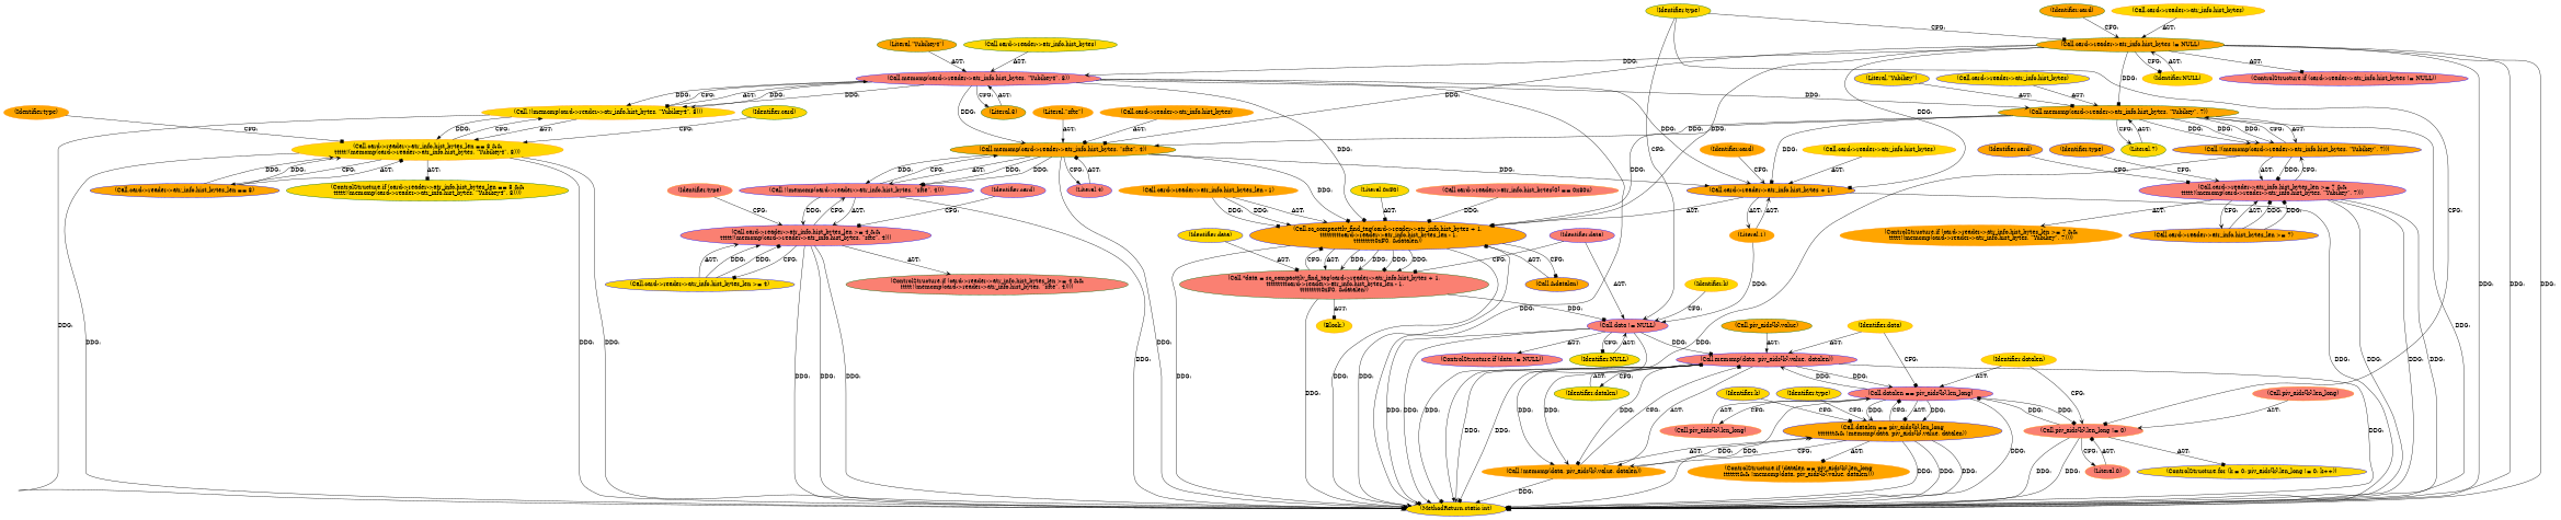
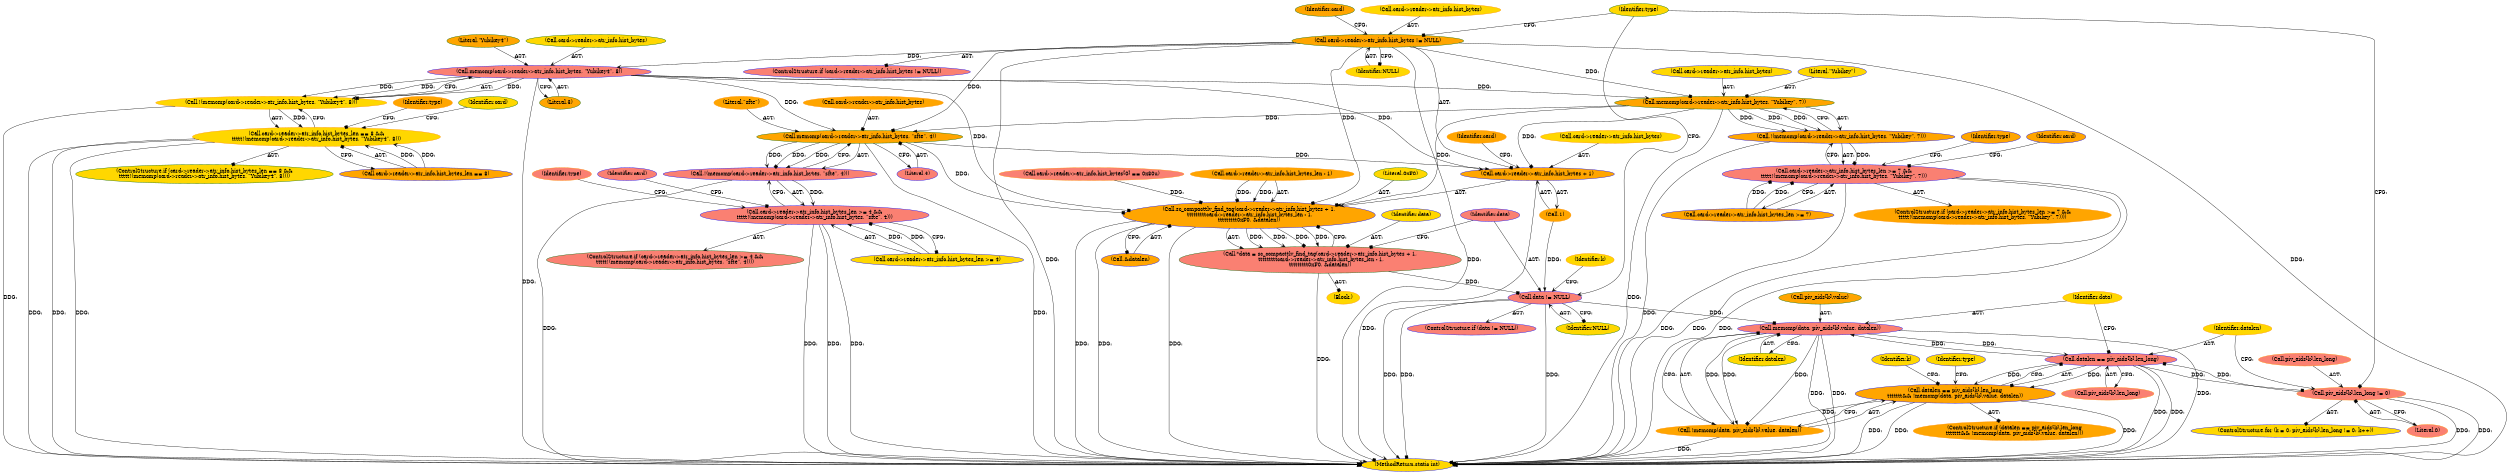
  digraph {
    node [color=blue fillcolor=gold style=filled]
    edge [arrowhead=box]
    n1 [fillcolor=salmon label="(Call,memcmp(card->reader->atr_info.hist_bytes, \"Yubikey4\", 8))"]
    n2 [color=darkorange label="(Call,!(memcmp(card->reader->atr_info.hist_bytes, \"Yubikey4\", 8)))"]
    n3 [color=darkgreen fillcolor=orange label="(Call,memcmp(card->reader->atr_info.hist_bytes, \"Yubikey\", 7))"]
    n4 [color=darkgreen fillcolor=orange label="(Call,memcmp(card->reader->atr_info.hist_bytes, \"sfte\", 4))"]
    n5 [fillcolor=orange label="(Call,sc_compacttlv_find_tag(card->reader->atr_info.hist_bytes + 1,\n \t\t\t\t\t\t\t\t\tcard->reader->atr_info.hist_bytes_len - 1,\n\t\t\t\t\t\t\t\t\t0xF0, &datalen))"]
    n6 [fillcolor=orange label="(Call,card->reader->atr_info.hist_bytes + 1)"]
    n7 [label="(MethodReturn,static int)"]
    n8 [color=darkgreen fillcolor=orange label="(Literal,3)"]
    n9 [color=darkorange label="(Call,card->reader->atr_info.hist_bytes_len == 8 &&\n\t\t\t\t\t!(memcmp(card->reader->atr_info.hist_bytes, \"Yubikey4\", 8)))"]
    n10 [fillcolor=orange label="(Call,!(memcmp(card->reader->atr_info.hist_bytes, \"Yubikey\", 7)))"]
-   n11 [color=darkgreen label="(Literal,7)"]
    n12 [fillcolor=salmon label="(Call,!(memcmp(card->reader->atr_info.hist_bytes, \"sfte\", 4)))"]
    n13 [fillcolor=salmon label="(Literal,4)"]
    n14 [color=darkgreen fillcolor=salmon label="(Call,*data = sc_compacttlv_find_tag(card->reader->atr_info.hist_bytes + 1,\n \t\t\t\t\t\t\t\t\tcard->reader->atr_info.hist_bytes_len - 1,\n\t\t\t\t\t\t\t\t\t0xF0, &datalen))"]
    n15 [fillcolor=orange label="(Call,&datalen)"]
-   n16 [color=darkorange fillcolor=orange label="(Literal,1)"]
+   n16 [color=darkorange fillcolor=orange label="(Call,1)"]
    n17 [color=darkgreen fillcolor=orange label="(Call,card->reader->atr_info.hist_bytes != NULL)"]
    n18 [color=darkorange label="(Identifier,NULL)"]
    n19 [fillcolor=salmon label="(ControlStructure,if (card->reader->atr_info.hist_bytes != NULL))"]
    n20 [fillcolor=salmon label="(Call,data != NULL)"]
    n21 [fillcolor=salmon label="(Call,memcmp(data, piv_aids[k].value, datalen))"]
    n22 [fillcolor=salmon label="(ControlStructure,if (data != NULL))"]
    n23 [color=darkgreen label="(Identifier,NULL)"]
    n24 [fillcolor=orange label="(Call,card->reader->atr_info.hist_bytes_len == 8)"]
    n25 [color=darkgreen label="(ControlStructure,if (card->reader->atr_info.hist_bytes_len == 8 &&\n\t\t\t\t\t!(memcmp(card->reader->atr_info.hist_bytes, \"Yubikey4\", 8))))"]
    n26 [fillcolor=salmon label="(Call,card->reader->atr_info.hist_bytes_len >= 7 &&\n\t\t\t\t\t!(memcmp(card->reader->atr_info.hist_bytes, \"Yubikey\", 7)))"]
    n27 [color=darkorange fillcolor=orange label="(ControlStructure,if (card->reader->atr_info.hist_bytes_len >= 7 &&\n\t\t\t\t\t!(memcmp(card->reader->atr_info.hist_bytes, \"Yubikey\", 7))))"]
    n28 [fillcolor=orange label="(Call,card->reader->atr_info.hist_bytes_len >= 7)"]
    n29 [fillcolor=salmon label="(Call,card->reader->atr_info.hist_bytes_len >= 4 &&\n\t\t\t\t\t!(memcmp(card->reader->atr_info.hist_bytes, \"sfte\", 4)))"]
    n30 [color=darkgreen fillcolor=salmon label="(ControlStructure,if (card->reader->atr_info.hist_bytes_len >= 4 &&\n\t\t\t\t\t!(memcmp(card->reader->atr_info.hist_bytes, \"sfte\", 4))))"]
    n31 [label="(Call,card->reader->atr_info.hist_bytes_len >= 4)"]
    n32 [color=darkorange label="(Block,)"]
    n33 [fillcolor=salmon label="(Call,datalen == piv_aids[k].len_long)"]
    n34 [color=darkorange fillcolor=orange label="(Call,!memcmp(data, piv_aids[k].value, datalen))"]
    n35 [color=darkgreen label="(Identifier,datalen)"]
    n36 [color=darkorange fillcolor=salmon label="(Call,piv_aids[k].len_long != 0)"]
    n37 [fillcolor=orange label="(Call,datalen == piv_aids[k].len_long\n\t\t\t\t\t\t\t&& !memcmp(data, piv_aids[k].value, datalen))"]
    n38 [color=darkorange fillcolor=salmon label="(Call,piv_aids[k].len_long)"]
    n39 [color=darkorange fillcolor=salmon label="(Literal,0)"]
    n40 [label="(ControlStructure,for (k = 0; piv_aids[k].len_long != 0; k++))"]
    n41 [color=darkorange fillcolor=orange label="(ControlStructure,if (datalen == piv_aids[k].len_long\n\t\t\t\t\t\t\t&& !memcmp(data, piv_aids[k].value, datalen)))"]
    n42 [fillcolor=orange label="(Identifier,card)"]
    n43 [color=darkgreen label="(Identifier,type)"]
    n44 [label="(Literal,\"Yubikey\")"]
    n45 [color=darkgreen fillcolor=orange label="(Call,piv_aids[k].value)"]
    n46 [color=darkgreen fillcolor=orange label="(Identifier,card)"]
    n47 [color=darkorange label="(Call,card->reader->atr_info.hist_bytes)"]
    n48 [color=darkorange label="(Call,card->reader->atr_info.hist_bytes)"]
    n49 [color=darkorange fillcolor=orange label="(Literal,\"sfte\")"]
    n50 [label="(Identifier,k)"]
    n51 [fillcolor=orange label="(Identifier,type)"]
    n52 [color=darkgreen fillcolor=orange label="(Literal,\"Yubikey4\")"]
    n53 [fillcolor=salmon label="(Identifier,card)"]
    n54 [label="(Call,card->reader->atr_info.hist_bytes)"]
    n55 [color=darkgreen label="(Literal,0xF0)"]
    n56 [color=darkorange label="(Identifier,datalen)"]
    n57 [color=darkorange fillcolor=orange label="(Call,card->reader->atr_info.hist_bytes)"]
    n58 [color=darkgreen label="(Call,card->reader->atr_info.hist_bytes)"]
    n59 [color=darkorange fillcolor=salmon label="(Identifier,type)"]
    n60 [fillcolor=salmon label="(Identifier,data)"]
    n61 [color=darkorange fillcolor=salmon label="(Call,card->reader->atr_info.hist_bytes[0] == 0x80u)"]
    n62 [color=darkorange fillcolor=orange label="(Identifier,type)"]
    n63 [color=darkgreen label="(Identifier,card)"]
    n64 [color=darkorange fillcolor=salmon label="(Call,piv_aids[k].len_long)"]
    n65 [label="(Identifier,type)"]
    n66 [color=darkorange label="(Identifier,k)"]
    n67 [color=darkorange label="(Identifier,data)"]
    n68 [color=darkorange fillcolor=orange label="(Identifier,card)"]
    n69 [label="(Identifier,data)"]
    n70 [color=darkorange fillcolor=orange label="(Call,card->reader->atr_info.hist_bytes_len - 1)"]
    n1 -> n2 [label="AST: "]
    n1 -> n2 [arrowhead=vee label="DDG: "]
    n1 -> n2 [arrowhead=normal label="DDG: "]
    n1 -> n2 [arrowhead=normal label="DDG: "]
    n1 -> n3 [arrowhead=vee label="DDG: "]
    n1 -> n4 [arrowhead=vee label="DDG: "]
    n1 -> n5 [label="DDG: "]
    n1 -> n6 [arrowhead=vee label="DDG: "]
    n1 -> n7 [arrowhead=vee label="DDG: "]
    n1 -> n8 [arrowhead=normal label="CFG: "]
    n2 -> n1 [arrowhead=normal label="CFG: "]
    n2 -> n7 [arrowhead=vee label="DDG: "]
    n2 -> n9 [arrowhead=normal label="AST: "]
    n2 -> n9 [arrowhead=normal label="DDG: "]
    n3 -> n4 [arrowhead=normal label="DDG: "]
    n3 -> n5 [arrowhead=normal label="DDG: "]
    n3 -> n6 [label="DDG: "]
    n3 -> n7 [arrowhead=normal label="DDG: "]
    n3 -> n10 [arrowhead=vee label="AST: "]
    n3 -> n10 [arrowhead=vee label="DDG: "]
    n3 -> n10 [arrowhead=vee label="DDG: "]
    n3 -> n10 [arrowhead=vee label="DDG: "]
-   n3 -> n11 [arrowhead=vee label="CFG: "]
    n4 -> n5 [label="DDG: "]
    n4 -> n6 [arrowhead=normal label="DDG: "]
    n4 -> n7 [label="DDG: "]
    n4 -> n12 [arrowhead=vee label="AST: "]
    n4 -> n12 [arrowhead=vee label="DDG: "]
    n4 -> n12 [label="DDG: "]
    n4 -> n12 [arrowhead=normal label="DDG: "]
    n4 -> n13 [arrowhead=normal label="CFG: "]
    n5 -> n7 [arrowhead=vee label="DDG: "]
    n5 -> n7 [arrowhead=vee label="DDG: "]
    n5 -> n7 [arrowhead=vee label="DDG: "]
    n5 -> n14 [arrowhead=normal label="AST: "]
    n5 -> n14 [arrowhead=vee label="DDG: "]
    n5 -> n14 [arrowhead=vee label="DDG: "]
    n5 -> n14 [label="DDG: "]
    n5 -> n14 [arrowhead=normal label="DDG: "]
    n5 -> n15 [label="CFG: "]
    n6 -> n5 [arrowhead=vee label="AST: "]
    n6 -> n7 [arrowhead=vee label="DDG: "]
    n6 -> n16 [arrowhead=vee label="AST: "]
    n8 -> n1 [arrowhead=normal label="AST: "]
    n9 -> n2 [arrowhead=normal label="CFG: "]
    n9 -> n7 [arrowhead=normal label="DDG: "]
    n9 -> n7 [label="DDG: "]
    n9 -> n7 [arrowhead=normal label="DDG: "]
    n9 -> n24 [arrowhead=normal label="CFG: "]
    n9 -> n25 [label="AST: "]
    n10 -> n3 [arrowhead=normal label="CFG: "]
    n10 -> n7 [arrowhead=normal label="DDG: "]
    n10 -> n26 [arrowhead=normal label="AST: "]
    n10 -> n26 [label="DDG: "]
-   n11 -> n3 [arrowhead=normal label="AST: "]
    n12 -> n4 [arrowhead=normal label="CFG: "]
    n12 -> n7 [arrowhead=normal label="DDG: "]
    n12 -> n29 [arrowhead=vee label="AST: "]
    n12 -> n29 [arrowhead=vee label="DDG: "]
    n13 -> n4 [label="AST: "]
    n14 -> n5 [label="CFG: "]
    n14 -> n7 [arrowhead=normal label="DDG: "]
    n14 -> n20 [label="DDG: "]
    n14 -> n32 [label="AST: "]
    n15 -> n5 [label="AST: "]
    n16 -> n6 [arrowhead=vee label="AST: "]
    n16 -> n20 [arrowhead=normal label="DDG: "]
    n17 -> n1 [arrowhead=vee label="DDG: "]
    n17 -> n3 [label="DDG: "]
    n17 -> n4 [label="DDG: "]
    n17 -> n5 [label="DDG: "]
-   n17 -> n6 [label="DDG: "]
+   n17 -> n6 [label="AST: "]
    n17 -> n7 [arrowhead=vee label="DDG: "]
    n17 -> n7 [label="DDG: "]
    n17 -> n7 [arrowhead=normal label="DDG: "]
    n17 -> n18 [label="CFG: "]
    n17 -> n19 [label="AST: "]
    n18 -> n17 [arrowhead=vee label="AST: "]
    n20 -> n7 [label="DDG: "]
    n20 -> n7 [arrowhead=normal label="DDG: "]
    n20 -> n7 [label="DDG: "]
    n20 -> n21 [label="DDG: "]
-   n20 -> n22 [arrowhead=normal label="AST: "]
+   n20 -> n22 [arrowhead=vee label="AST: "]
    n20 -> n23 [label="CFG: "]
    n21 -> n7 [arrowhead=vee label="DDG: "]
    n21 -> n7 [label="DDG: "]
    n21 -> n7 [label="DDG: "]
    n21 -> n33 [arrowhead=vee label="DDG: "]
    n21 -> n34 [arrowhead=normal label="AST: "]
    n21 -> n34 [arrowhead=normal label="DDG: "]
    n21 -> n34 [arrowhead=vee label="DDG: "]
    n21 -> n34 [label="DDG: "]
    n21 -> n35 [arrowhead=normal label="CFG: "]
    n23 -> n20 [arrowhead=vee label="AST: "]
    n24 -> n9 [label="AST: "]
    n24 -> n9 [arrowhead=vee label="DDG: "]
    n24 -> n9 [arrowhead=vee label="DDG: "]
    n26 -> n7 [arrowhead=vee label="DDG: "]
    n26 -> n7 [label="DDG: "]
    n26 -> n7 [label="DDG: "]
    n26 -> n10 [arrowhead=vee label="CFG: "]
    n26 -> n27 [arrowhead=vee label="AST: "]
    n26 -> n28 [arrowhead=vee label="CFG: "]
    n28 -> n26 [arrowhead=normal label="AST: "]
    n28 -> n26 [label="DDG: "]
    n28 -> n26 [label="DDG: "]
    n29 -> n7 [label="DDG: "]
    n29 -> n7 [label="DDG: "]
    n29 -> n7 [arrowhead=vee label="DDG: "]
    n29 -> n12 [arrowhead=vee label="CFG: "]
    n29 -> n30 [arrowhead=vee label="AST: "]
    n29 -> n31 [label="CFG: "]
    n31 -> n29 [arrowhead=vee label="AST: "]
    n31 -> n29 [arrowhead=normal label="DDG: "]
    n31 -> n29 [label="DDG: "]
    n33 -> n7 [arrowhead=normal label="DDG: "]
    n33 -> n7 [arrowhead=normal label="DDG: "]
-   n33 -> n21 [arrowhead=vee label="DDG: "]
+   n33 -> n21 [arrowhead=normal label="DDG: "]
    n33 -> n36 [label="DDG: "]
    n33 -> n37 [label="AST: "]
    n33 -> n37 [arrowhead=normal label="DDG: "]
    n33 -> n37 [arrowhead=vee label="DDG: "]
    n33 -> n38 [arrowhead=normal label="CFG: "]
    n34 -> n7 [arrowhead=normal label="DDG: "]
    n34 -> n21 [label="CFG: "]
    n34 -> n37 [arrowhead=vee label="AST: "]
    n34 -> n37 [arrowhead=vee label="DDG: "]
    n35 -> n21 [label="AST: "]
    n36 -> n7 [label="DDG: "]
    n36 -> n7 [label="DDG: "]
    n36 -> n33 [label="DDG: "]
    n36 -> n39 [arrowhead=normal label="CFG: "]
    n36 -> n40 [label="AST: "]
    n37 -> n7 [arrowhead=vee label="DDG: "]
    n37 -> n7 [arrowhead=vee label="DDG: "]
    n37 -> n7 [arrowhead=vee label="DDG: "]
    n37 -> n33 [label="CFG: "]
    n37 -> n34 [arrowhead=vee label="CFG: "]
    n37 -> n41 [label="AST: "]
    n38 -> n33 [arrowhead=vee label="AST: "]
    n39 -> n36 [label="AST: "]
    n42 -> n26 [label="CFG: "]
    n43 -> n17 [label="CFG: "]
    n43 -> n20 [arrowhead=vee label="CFG: "]
    n43 -> n36 [label="CFG: "]
    n44 -> n3 [label="AST: "]
    n45 -> n21 [arrowhead=normal label="AST: "]
    n46 -> n17 [arrowhead=vee label="CFG: "]
    n47 -> n17 [arrowhead=normal label="AST: "]
    n48 -> n6 [arrowhead=normal label="AST: "]
    n49 -> n4 [arrowhead=normal label="AST: "]
    n50 -> n37 [label="CFG: "]
    n51 -> n26 [arrowhead=vee label="CFG: "]
    n52 -> n1 [arrowhead=normal label="AST: "]
    n53 -> n29 [label="CFG: "]
    n54 -> n3 [arrowhead=vee label="AST: "]
    n55 -> n5 [label="AST: "]
    n56 -> n33 [arrowhead=normal label="AST: "]
    n56 -> n36 [arrowhead=vee label="CFG: "]
    n57 -> n4 [label="AST: "]
    n58 -> n1 [arrowhead=vee label="AST: "]
    n59 -> n29 [arrowhead=vee label="CFG: "]
    n60 -> n14 [label="CFG: "]
    n60 -> n20 [arrowhead=normal label="AST: "]
    n61 -> n5 [label="DDG: "]
    n62 -> n9 [label="CFG: "]
    n63 -> n9 [arrowhead=normal label="CFG: "]
    n64 -> n36 [arrowhead=vee label="AST: "]
    n65 -> n37 [arrowhead=vee label="CFG: "]
    n66 -> n20 [arrowhead=vee label="CFG: "]
    n67 -> n21 [arrowhead=vee label="AST: "]
    n67 -> n33 [label="CFG: "]
    n68 -> n6 [arrowhead=vee label="CFG: "]
    n69 -> n14 [label="AST: "]
    n70 -> n5 [arrowhead=vee label="AST: "]
    n70 -> n5 [label="DDG: "]
    n70 -> n5 [arrowhead=normal label="DDG: "]
  }
